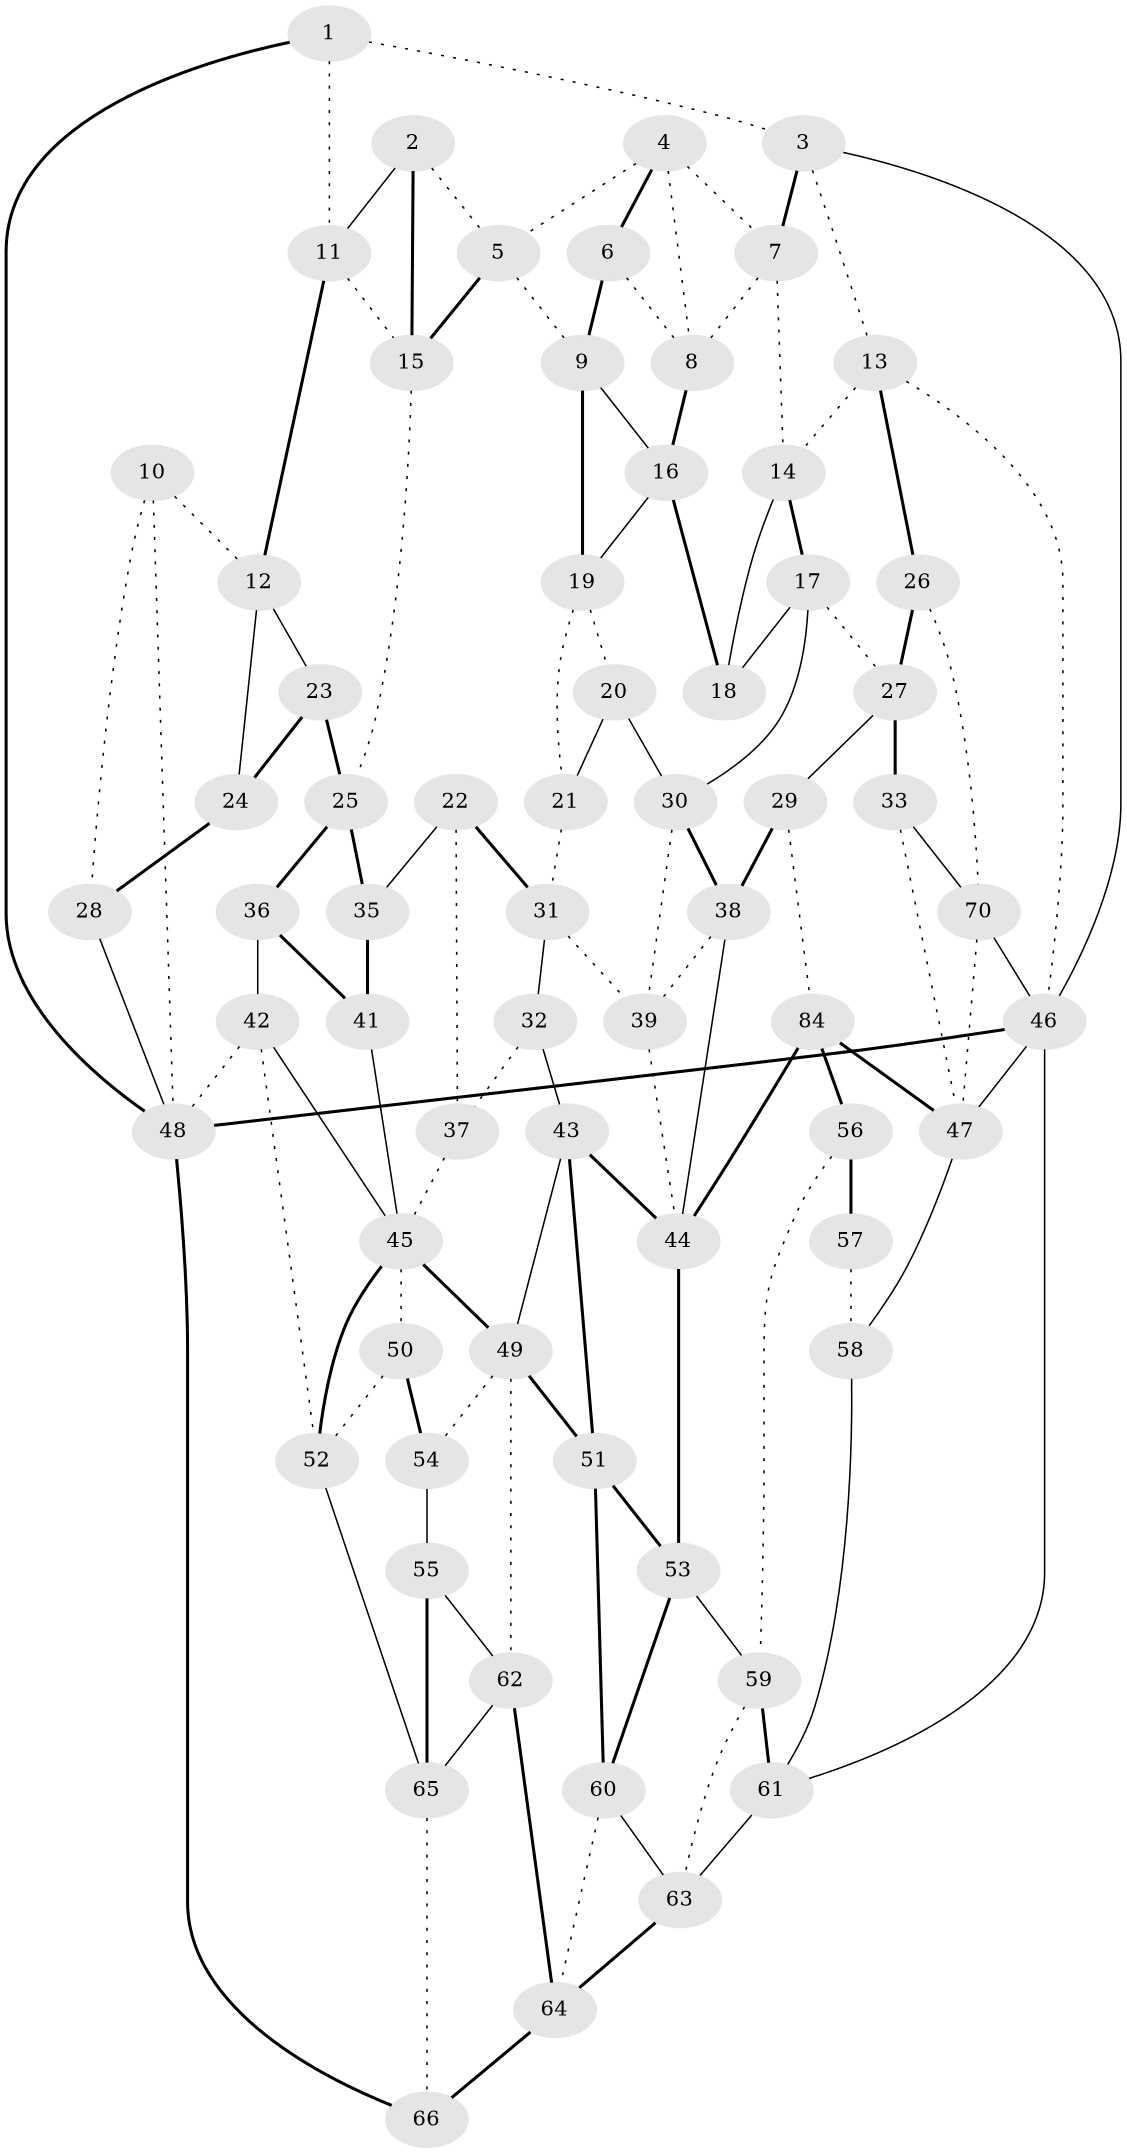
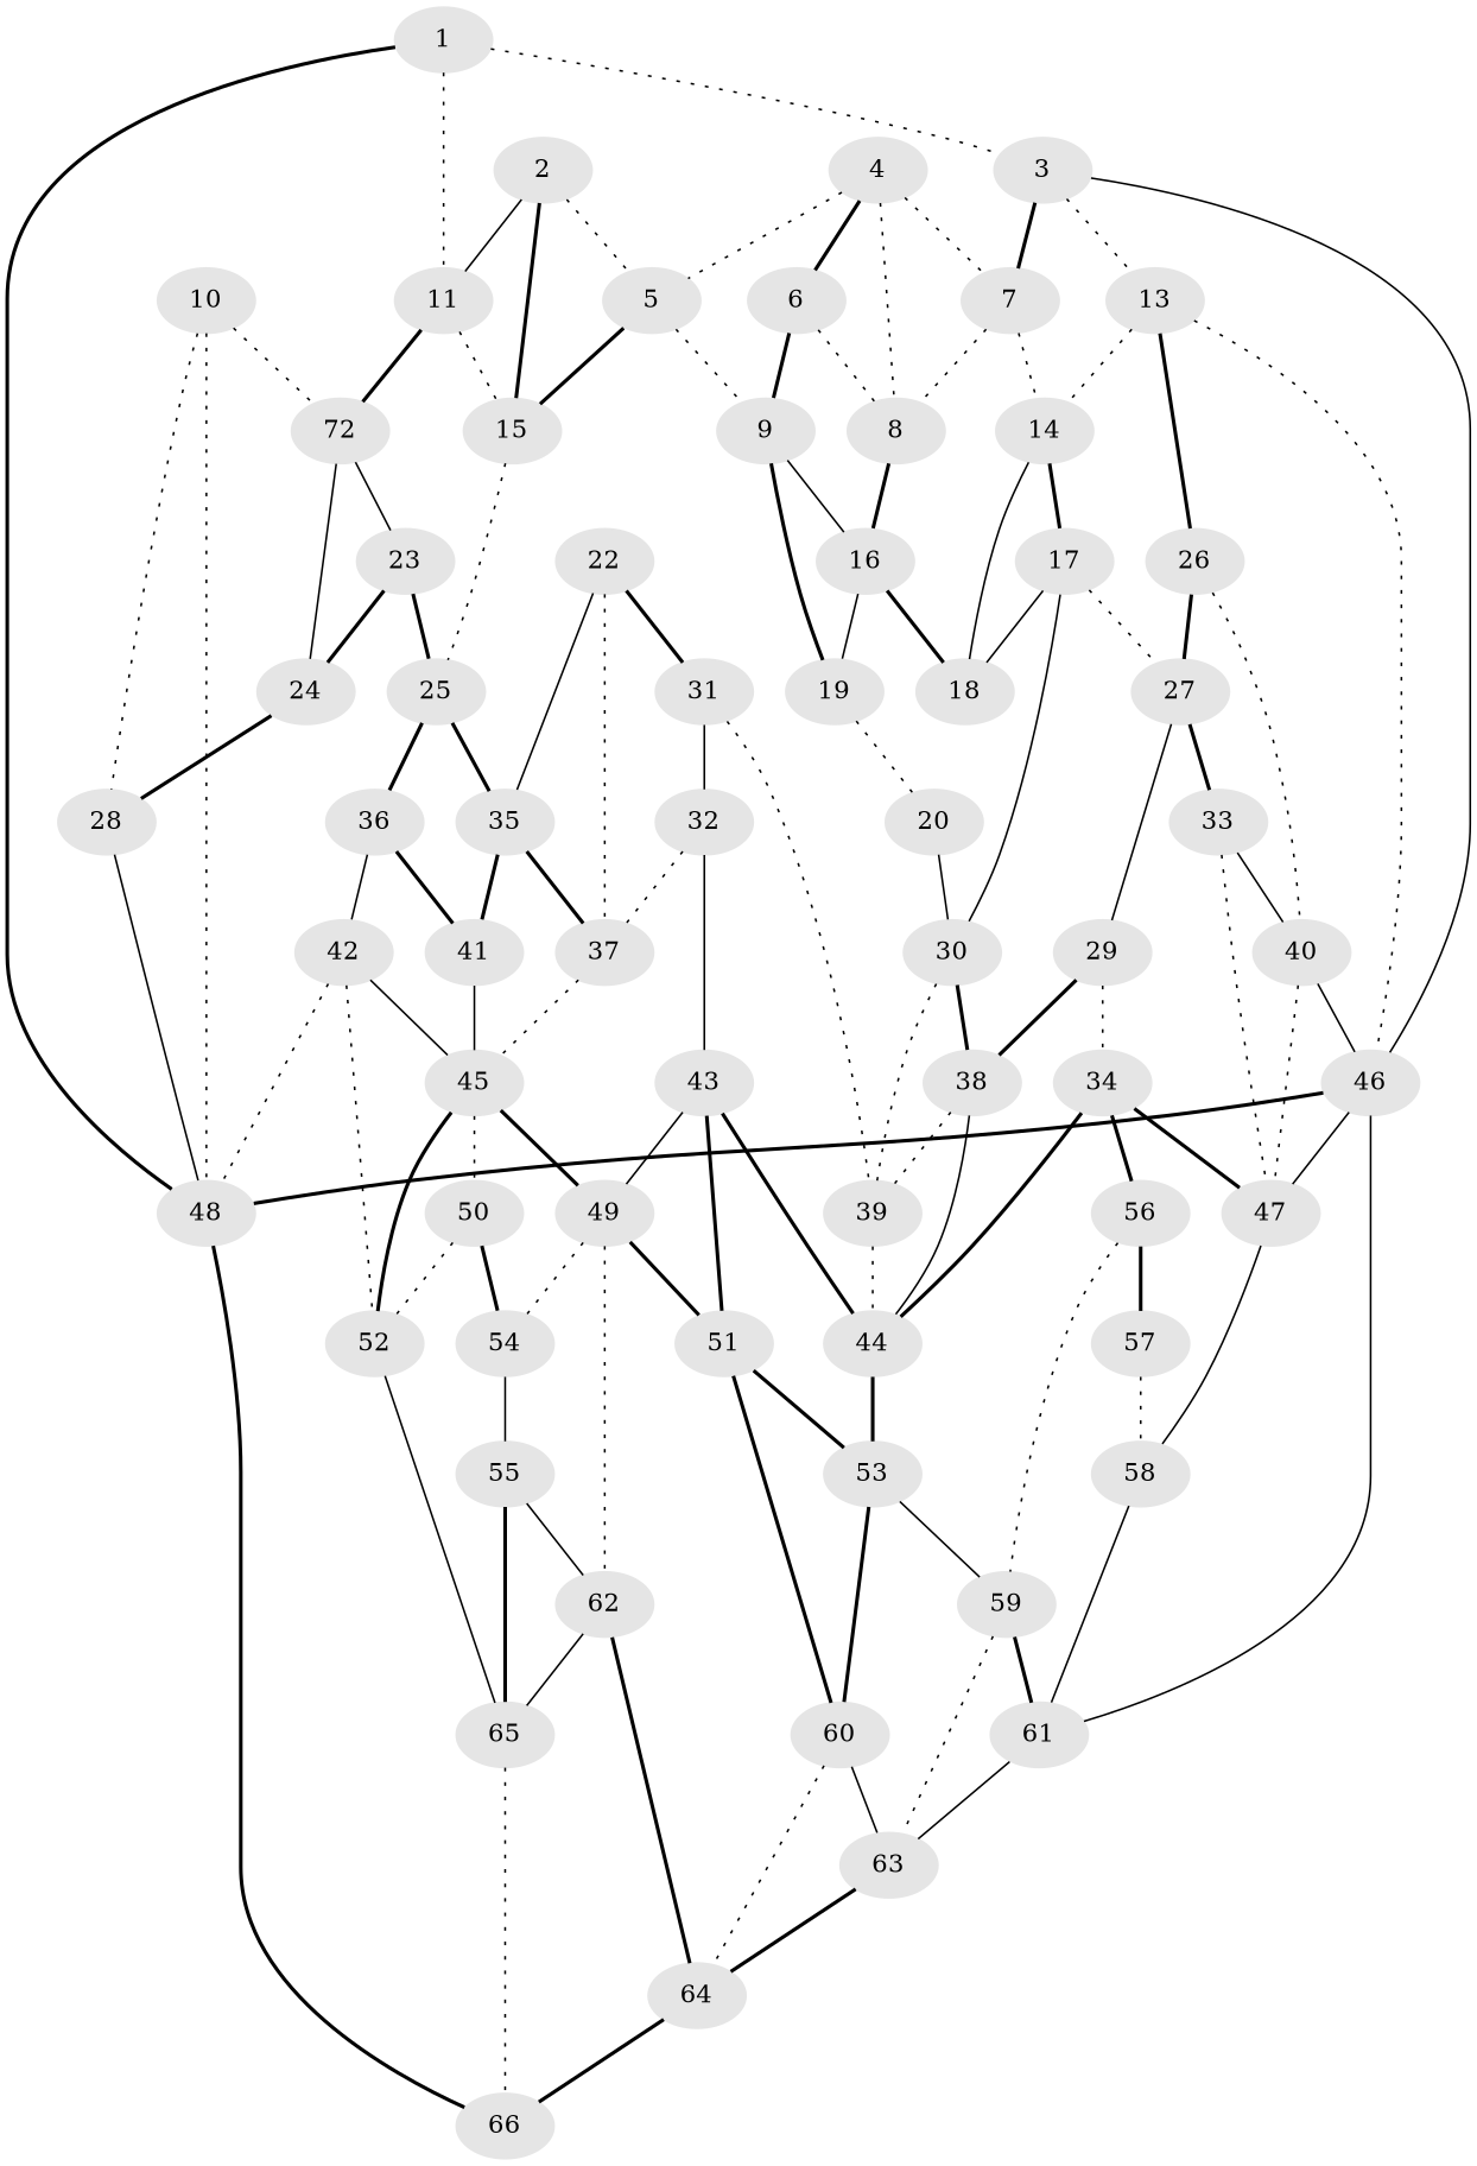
  graph {
    node [color=gray90 style=filled]
    edge [style=bold weight=1.0]
    1
    3
    11
    48
    7
    13
    46
    15
-   12
+   12 [label=72]
    66
    2
    5
    9
    25
    8
    14
    26
    47
    61
    4
    6
    16
    19
    17
    18
    20
-   21
    10
    28
    23
    24
    27
-   40 [label=70]
+   40
    30
    35
    36
    29
    33
    38
    39
    31
    32
    22
    37
    41
    45
    42
-   34 [label=84]
+   34
    44
    56
    43
    49
    51
    58
    53
    59
    57
    52
    50
    65
    54
    62
    60
    63
    55
    64
    1 -- 3 [style=dotted]
    1 -- 11 [style=dotted]
    1 -- 48
    3 -- 7
    3 -- 13 [style=dotted]
    3 -- 46 [style=solid]
    11 -- 15 [style=dotted]
    11 -- 12
    48 -- 66
    7 -- 8 [style=dotted]
    7 -- 14 [style=dotted]
    13 -- 46 [style=dotted]
    13 -- 14 [style=dotted]
    13 -- 26
    46 -- 48 [weight=2.0]
    46 -- 47 [style=solid]
    46 -- 61 [style=solid]
    15 -- 25 [style=dotted]
    12 -- 23 [style=solid]
    12 -- 24 [style=solid]
    2 -- 11 [style=solid]
    2 -- 15
    2 -- 5 [style=dotted]
    5 -- 15
    5 -- 9 [style=dotted]
    9 -- 16 [style=solid]
    9 -- 19
    25 -- 35
    25 -- 36
    8 -- 16
    14 -- 17
    14 -- 18 [style=solid]
    26 -- 27
    26 -- 40 [style=dotted]
    47 -- 58 [style=solid]
    61 -- 63 [style=solid]
    4 -- 7 [style=dotted]
    4 -- 5 [style=dotted]
    4 -- 8 [style=dotted]
    4 -- 6
    6 -- 9
    6 -- 8 [style=dotted]
    16 -- 19 [style=solid]
    16 -- 18
    19 -- 20 [style=dotted]
-   19 -- 21 [style=dotted]
    17 -- 18 [style=solid]
    17 -- 27 [style=dotted]
    17 -- 30 [style=solid]
-   20 -- 21 [style=solid]
    20 -- 30 [style=solid]
-   21 -- 31 [style=dotted]
    10 -- 48 [style=dotted]
    10 -- 12 [style=dotted]
    10 -- 28 [style=dotted]
    28 -- 48 [style=solid]
    23 -- 25
    23 -- 24
    24 -- 28 [weight=2.0]
    27 -- 29 [style=solid]
    27 -- 33
    40 -- 46 [style=solid]
    40 -- 47 [style=dotted]
    30 -- 38
    30 -- 39 [style=dotted]
+   35 -- 37
    35 -- 41
    36 -- 41 [weight=2.0]
    36 -- 42 [style=solid]
    29 -- 38
    29 -- 34 [style=dotted]
    33 -- 47 [style=dotted]
    33 -- 40 [style=solid]
    38 -- 39 [style=dotted]
    38 -- 44 [style=solid]
    39 -- 44 [style=dotted]
    31 -- 39 [style=dotted]
    31 -- 32 [style=solid]
    32 -- 37 [style=dotted]
    32 -- 43 [style=solid]
    22 -- 35 [style=solid]
    22 -- 31
    22 -- 37 [style=dotted]
    37 -- 45 [style=dotted]
    41 -- 45 [style=solid]
    45 -- 49 [weight=2.0]
    45 -- 52
    45 -- 50 [style=dotted]
    42 -- 48 [style=dotted]
    42 -- 45 [style=solid]
    42 -- 52 [style=dotted]
    34 -- 47
    34 -- 44
    34 -- 56
    44 -- 53
    56 -- 59 [style=dotted]
    56 -- 57 [weight=2.0]
    43 -- 44
    43 -- 49 [style=solid]
    43 -- 51
    49 -- 51
    49 -- 54 [style=dotted]
    49 -- 62 [style=dotted]
    51 -- 53
    51 -- 60
    58 -- 61 [style=solid]
    53 -- 59 [style=solid]
    53 -- 60
    59 -- 61
    59 -- 63 [style=dotted]
    57 -- 58 [style=dotted weight=2.0]
    52 -- 65 [style=solid]
    50 -- 52 [style=dotted]
    50 -- 54 [weight=2.0]
    65 -- 66 [style=dotted]
    54 -- 55 [style=solid]
    62 -- 65 [style=solid]
    62 -- 64
    60 -- 63 [style=solid]
    60 -- 64 [style=dotted]
    63 -- 64
    55 -- 65
    55 -- 62 [style=solid]
    64 -- 66
  }
